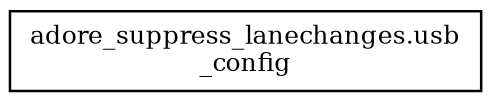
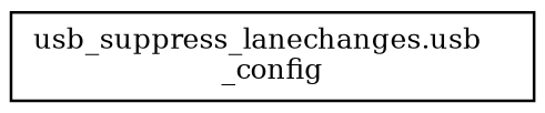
  digraph {
    rankdir=LR
    fontname="DejaVu Serif"
-   n1 [color=black fillcolor=white fontname="DejaVu Serif" fontsize=10 height=0.2 label="adore_suppress_lanechanges.usb\l_config" shape=record style=filled width=0.4]
+   n1 [color=black fillcolor=white fontname="DejaVu Serif" fontsize=10 height=0.2 label="usb_suppress_lanechanges.usb\l_config" shape=record style=filled width=0.4]
  }
